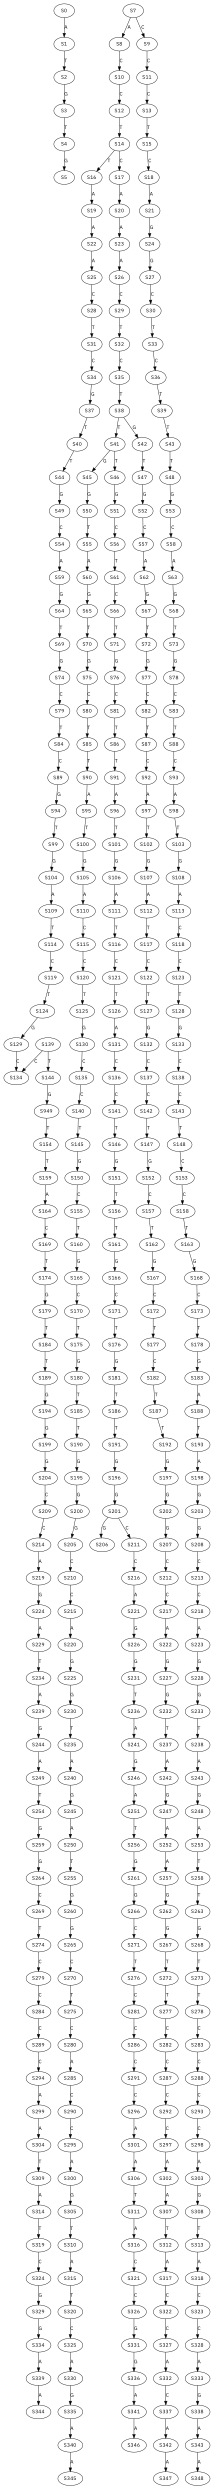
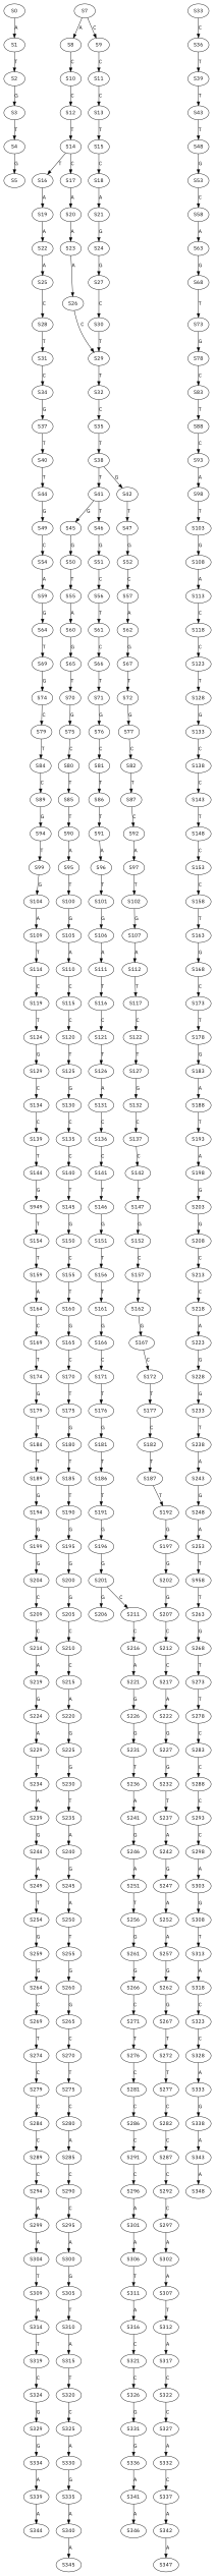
  strict digraph {
    fontname="IBM Plex Sans"
    node [fontname="IBM Plex Sans"]
    edge [fontname="IBM Plex Sans"]
    S0
    S1
    S2
    S3
    S4
    S5
    S7
    S8
    S9
    S10
    S11
    S12
    S13
    S14
    S15
    S16
    S17
    S18
    S19
    S20
    S21
    S22
    S23
    S24
    S25
    S26
    S27
    S28
    S29
    S30
    S31
    S32
    S33
    S34
    S35
    S36
    S37
    S38
    S39
    S40
    S41
    S42
    S43
    S44
    S45
    S46
    S47
    S48
    S49
    S50
    S51
    S52
    S53
    S54
    S55
    S56
    S57
    S58
    S59
    S60
    S61
    S62
    S63
    S64
    S65
    S66
    S67
    S68
    S69
    S70
    S71
    S72
    S73
    S74
    S75
    S76
    S77
    S78
    S79
    S80
    S81
    S82
    S83
    S84
    S85
    S86
    S87
    S88
    S89
    S90
    S91
    S92
    S93
    S94
    S95
    S96
    S97
    S98
    S99
    S100
    S101
    S102
    S103
    S104
    S105
    S106
    S107
    S108
    S109
    S110
    S111
    S112
    S113
    S114
    S115
    S116
    S117
    S118
    S119
    S120
    S121
    S122
    S123
    S124
    S125
    S126
    S127
    S128
    S129
    S130
    S131
    S132
    S133
    S134
    S135
    S136
    S137
    S138
    S139
    S140
    S141
    S142
    S143
    S144
    S145
    S146
    S147
    S148
    n149 [label=S949]
    S150
    S151
    S152
    S153
    S154
    S155
    S156
    S157
    S158
    S159
    S160
    S161
    S162
    S163
    S164
    S165
    S166
    S167
    S168
    S169
    S170
    S171
    S172
    S173
    S174
    S175
    S176
    S177
    S178
    S179
    S180
    S181
    S182
    S183
    S184
    S185
    S186
    S187
    S188
    S189
    S190
    S191
    S192
    S193
    S194
    S195
    S196
    S197
    S198
    S199
    S200
    S201
    S202
    S203
    S204
    S205
    S206
    S211
    S207
    S208
    S209
    S210
    S212
    S213
    S214
    S215
    S216
    S217
    S218
    S219
    S220
    S221
    S222
    S223
    S224
    S225
    S226
    S227
    S228
    S229
    S230
    S231
    S232
    S233
    S234
    S235
    S236
    S237
    S238
    S239
    S240
    S241
    S242
    S243
    S244
    S245
    S246
    S247
    S248
    S249
    S250
    S251
    S252
    S253
    S254
    S255
    S256
    S257
-   S258
+   S258 [label=S958]
    S259
    S260
    S261
    S262
    S263
    S264
    S265
    S266
    S267
    S268
    S269
    S270
    S271
    S272
    S273
    S274
    S275
    S276
    S277
    S278
    S279
    S280
    S281
    S282
    S283
    S284
    S285
    S286
    S287
    S288
    S289
    S290
    S291
    S292
    S293
    S294
    S295
    S296
    S297
    S298
    S299
    S300
    S301
    S302
    S303
    S304
    S305
    S306
    S307
    S308
    S309
    S310
    S311
    S312
    S313
    S314
    S315
    S316
    S317
    S318
    S319
    S320
    S321
    S322
    S323
    S324
    S325
    S326
    S327
    S328
    S329
    S330
    S331
    S332
    S333
    S334
    S335
    S336
    S337
    S338
    S339
    S340
    S341
    S342
    S343
    S344
    S345
    S346
    S347
    S348
    S0 -> S1 [label=A]
    S1 -> S2 [label=T]
    S2 -> S3 [label=G]
    S3 -> S4 [label=T]
    S4 -> S5 [label=G]
    S7 -> S8 [label=A]
    S7 -> S9 [label=C]
    S8 -> S10 [label=C]
    S9 -> S11 [label=C]
    S10 -> S12 [label=C]
    S11 -> S13 [label=C]
    S12 -> S14 [label=T]
    S13 -> S15 [label=T]
    S14 -> S16 [label=T]
    S14 -> S17 [label=C]
    S15 -> S18 [label=C]
    S16 -> S19 [label=A]
    S17 -> S20 [label=A]
    S18 -> S21 [label=A]
    S19 -> S22 [label=A]
    S20 -> S23 [label=A]
    S21 -> S24 [label=G]
    S22 -> S25 [label=A]
    S23 -> S26 [label=A]
    S24 -> S27 [label=G]
    S25 -> S28 [label=C]
    S26 -> S29 [label=C]
    S27 -> S30 [label=C]
    S28 -> S31 [label=T]
    S29 -> S32 [label=T]
-   S30 -> S33 [label=T]
+   S30 -> S29 [label=T]
    S31 -> S34 [label=C]
    S32 -> S35 [label=C]
    S33 -> S36 [label=C]
    S34 -> S37 [label=G]
    S35 -> S38 [label=T]
    S36 -> S39 [label=T]
    S37 -> S40 [label=T]
    S38 -> S41 [label=T]
    S38 -> S42 [label=G]
    S39 -> S43 [label=T]
    S40 -> S44 [label=T]
    S41 -> S45 [label=G]
    S41 -> S46 [label=T]
    S42 -> S47 [label=T]
    S43 -> S48 [label=T]
    S44 -> S49 [label=G]
    S45 -> S50 [label=G]
    S46 -> S51 [label=G]
    S47 -> S52 [label=G]
    S48 -> S53 [label=G]
    S49 -> S54 [label=C]
    S50 -> S55 [label=T]
    S51 -> S56 [label=C]
    S52 -> S57 [label=C]
    S53 -> S58 [label=C]
    S54 -> S59 [label=A]
    S55 -> S60 [label=A]
    S56 -> S61 [label=T]
    S57 -> S62 [label=A]
    S58 -> S63 [label=A]
    S59 -> S64 [label=G]
    S60 -> S65 [label=G]
    S61 -> S66 [label=C]
    S62 -> S67 [label=G]
    S63 -> S68 [label=G]
    S64 -> S69 [label=T]
    S65 -> S70 [label=T]
    S66 -> S71 [label=T]
    S67 -> S72 [label=T]
    S68 -> S73 [label=T]
    S69 -> S74 [label=G]
    S70 -> S75 [label=G]
    S71 -> S76 [label=G]
    S72 -> S77 [label=G]
    S73 -> S78 [label=G]
    S74 -> S79 [label=C]
    S75 -> S80 [label=C]
    S76 -> S81 [label=C]
    S77 -> S82 [label=C]
    S78 -> S83 [label=C]
    S79 -> S84 [label=T]
    S80 -> S85 [label=T]
    S81 -> S86 [label=T]
    S82 -> S87 [label=T]
    S83 -> S88 [label=T]
    S84 -> S89 [label=C]
    S85 -> S90 [label=T]
    S86 -> S91 [label=T]
    S87 -> S92 [label=C]
    S88 -> S93 [label=C]
    S89 -> S94 [label=G]
    S90 -> S95 [label=A]
    S91 -> S96 [label=A]
    S92 -> S97 [label=A]
    S93 -> S98 [label=A]
    S94 -> S99 [label=T]
    S95 -> S100 [label=T]
    S96 -> S101 [label=T]
    S97 -> S102 [label=T]
    S98 -> S103 [label=T]
    S99 -> S104 [label=G]
    S100 -> S105 [label=G]
    S101 -> S106 [label=G]
    S102 -> S107 [label=G]
    S103 -> S108 [label=G]
    S104 -> S109 [label=A]
    S105 -> S110 [label=A]
    S106 -> S111 [label=A]
    S107 -> S112 [label=A]
    S108 -> S113 [label=A]
    S109 -> S114 [label=T]
    S110 -> S115 [label=C]
    S111 -> S116 [label=T]
    S112 -> S117 [label=T]
    S113 -> S118 [label=C]
    S114 -> S119 [label=C]
    S115 -> S120 [label=C]
    S116 -> S121 [label=C]
    S117 -> S122 [label=C]
    S118 -> S123 [label=C]
    S119 -> S124 [label=T]
    S120 -> S125 [label=T]
    S121 -> S126 [label=T]
    S122 -> S127 [label=T]
    S123 -> S128 [label=T]
    S124 -> S129 [label=G]
    S125 -> S130 [label=G]
    S126 -> S131 [label=A]
    S127 -> S132 [label=G]
    S128 -> S133 [label=G]
    S129 -> S134 [label=C]
    S130 -> S135 [label=C]
    S131 -> S136 [label=C]
    S132 -> S137 [label=C]
    S133 -> S138 [label=C]
-   S139 -> S134 [label=C]
+   S134 -> S139 [label=C]
    S135 -> S140 [label=C]
    S136 -> S141 [label=C]
    S137 -> S142 [label=C]
    S138 -> S143 [label=C]
    S139 -> S144 [label=T]
    S140 -> S145 [label=T]
    S141 -> S146 [label=T]
    S142 -> S147 [label=T]
    S143 -> S148 [label=T]
    S144 -> n149 [label=G]
    S145 -> S150 [label=G]
    S146 -> S151 [label=G]
    S147 -> S152 [label=G]
    S148 -> S153 [label=C]
    n149 -> S154 [label=T]
    S150 -> S155 [label=C]
    S151 -> S156 [label=T]
    S152 -> S157 [label=C]
    S153 -> S158 [label=C]
    S154 -> S159 [label=T]
    S155 -> S160 [label=T]
    S156 -> S161 [label=T]
    S157 -> S162 [label=T]
    S158 -> S163 [label=T]
    S159 -> S164 [label=A]
    S160 -> S165 [label=G]
    S161 -> S166 [label=G]
    S162 -> S167 [label=G]
    S163 -> S168 [label=G]
    S164 -> S169 [label=C]
    S165 -> S170 [label=C]
    S166 -> S171 [label=C]
    S167 -> S172 [label=C]
    S168 -> S173 [label=C]
    S169 -> S174 [label=T]
    S170 -> S175 [label=T]
    S171 -> S176 [label=T]
    S172 -> S177 [label=T]
    S173 -> S178 [label=T]
    S174 -> S179 [label=G]
    S175 -> S180 [label=G]
    S176 -> S181 [label=G]
    S177 -> S182 [label=C]
    S178 -> S183 [label=G]
    S179 -> S184 [label=T]
    S180 -> S185 [label=T]
    S181 -> S186 [label=T]
    S182 -> S187 [label=T]
    S183 -> S188 [label=A]
    S184 -> S189 [label=T]
    S185 -> S190 [label=T]
    S186 -> S191 [label=T]
    S187 -> S192 [label=T]
    S188 -> S193 [label=T]
    S189 -> S194 [label=G]
    S190 -> S195 [label=G]
    S191 -> S196 [label=G]
    S192 -> S197 [label=G]
    S193 -> S198 [label=A]
    S194 -> S199 [label=G]
    S195 -> S200 [label=G]
    S196 -> S201 [label=G]
    S197 -> S202 [label=G]
    S198 -> S203 [label=G]
    S199 -> S204 [label=G]
    S200 -> S205 [label=G]
    S201 -> S206 [label=G]
    S201 -> S211 [label=C]
    S202 -> S207 [label=G]
    S203 -> S208 [label=G]
    S204 -> S209 [label=C]
    S205 -> S210 [label=C]
    S211 -> S216 [label=C]
    S207 -> S212 [label=C]
    S208 -> S213 [label=C]
    S209 -> S214 [label=C]
    S210 -> S215 [label=C]
    S212 -> S217 [label=C]
    S213 -> S218 [label=C]
    S214 -> S219 [label=A]
    S215 -> S220 [label=A]
    S216 -> S221 [label=A]
    S217 -> S222 [label=A]
    S218 -> S223 [label=A]
    S219 -> S224 [label=G]
    S220 -> S225 [label=G]
    S221 -> S226 [label=G]
    S222 -> S227 [label=G]
    S223 -> S228 [label=G]
    S224 -> S229 [label=A]
    S225 -> S230 [label=G]
    S226 -> S231 [label=G]
    S227 -> S232 [label=G]
    S228 -> S233 [label=G]
    S229 -> S234 [label=T]
    S230 -> S235 [label=T]
    S231 -> S236 [label=T]
    S232 -> S237 [label=T]
    S233 -> S238 [label=T]
    S234 -> S239 [label=A]
    S235 -> S240 [label=A]
    S236 -> S241 [label=A]
    S237 -> S242 [label=A]
    S238 -> S243 [label=A]
    S239 -> S244 [label=G]
    S240 -> S245 [label=G]
    S241 -> S246 [label=G]
    S242 -> S247 [label=G]
    S243 -> S248 [label=G]
    S244 -> S249 [label=A]
    S245 -> S250 [label=A]
    S246 -> S251 [label=A]
    S247 -> S252 [label=A]
    S248 -> S253 [label=A]
    S249 -> S254 [label=T]
    S250 -> S255 [label=T]
    S251 -> S256 [label=T]
    S252 -> S257 [label=A]
    S253 -> S258 [label=T]
    S254 -> S259 [label=G]
    S255 -> S260 [label=G]
    S256 -> S261 [label=G]
    S257 -> S262 [label=G]
    S258 -> S263 [label=T]
    S259 -> S264 [label=G]
    S260 -> S265 [label=G]
    S261 -> S266 [label=G]
    S262 -> S267 [label=G]
    S263 -> S268 [label=G]
    S264 -> S269 [label=C]
    S265 -> S270 [label=C]
    S266 -> S271 [label=C]
    S267 -> S272 [label=T]
    S268 -> S273 [label=T]
    S269 -> S274 [label=T]
    S270 -> S275 [label=T]
    S271 -> S276 [label=T]
    S272 -> S277 [label=T]
    S273 -> S278 [label=T]
    S274 -> S279 [label=C]
    S275 -> S280 [label=C]
    S276 -> S281 [label=C]
    S277 -> S282 [label=C]
    S278 -> S283 [label=C]
    S279 -> S284 [label=C]
    S280 -> S285 [label=A]
    S281 -> S286 [label=C]
    S282 -> S287 [label=C]
    S283 -> S288 [label=C]
    S284 -> S289 [label=C]
    S285 -> S290 [label=C]
    S286 -> S291 [label=C]
    S287 -> S292 [label=C]
    S288 -> S293 [label=C]
    S289 -> S294 [label=C]
    S290 -> S295 [label=C]
    S291 -> S296 [label=C]
    S292 -> S297 [label=C]
    S293 -> S298 [label=C]
    S294 -> S299 [label=A]
    S295 -> S300 [label=A]
    S296 -> S301 [label=A]
    S297 -> S302 [label=A]
    S298 -> S303 [label=A]
    S299 -> S304 [label=A]
    S300 -> S305 [label=G]
    S301 -> S306 [label=A]
    S302 -> S307 [label=A]
    S303 -> S308 [label=G]
    S304 -> S309 [label=T]
    S305 -> S310 [label=T]
    S306 -> S311 [label=T]
    S307 -> S312 [label=T]
    S308 -> S313 [label=T]
    S309 -> S314 [label=A]
    S310 -> S315 [label=A]
    S311 -> S316 [label=A]
    S312 -> S317 [label=A]
    S313 -> S318 [label=A]
    S314 -> S319 [label=T]
    S315 -> S320 [label=T]
    S316 -> S321 [label=C]
    S317 -> S322 [label=C]
    S318 -> S323 [label=C]
    S319 -> S324 [label=C]
    S320 -> S325 [label=C]
    S321 -> S326 [label=C]
    S322 -> S327 [label=C]
    S323 -> S328 [label=C]
    S324 -> S329 [label=G]
    S325 -> S330 [label=A]
    S326 -> S331 [label=G]
    S327 -> S332 [label=A]
    S328 -> S333 [label=A]
    S329 -> S334 [label=G]
    S330 -> S335 [label=G]
    S331 -> S336 [label=G]
    S332 -> S337 [label=C]
    S333 -> S338 [label=G]
    S334 -> S339 [label=A]
    S335 -> S340 [label=A]
    S336 -> S341 [label=A]
    S337 -> S342 [label=A]
    S338 -> S343 [label=A]
    S339 -> S344 [label=A]
    S340 -> S345 [label=A]
    S341 -> S346 [label=A]
    S342 -> S347 [label=A]
    S343 -> S348 [label=A]
  }
